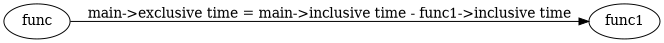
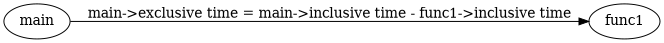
  digraph {
    rankdir=LR
-   main [label=func]
+   main
    func1
    main -> func1 [label="main->exclusive time = main->inclusive time - func1->inclusive time"]
  }
